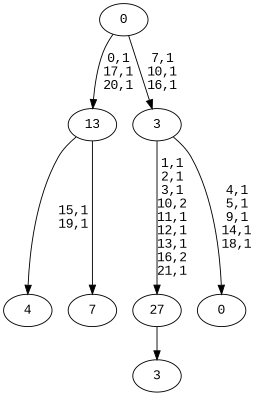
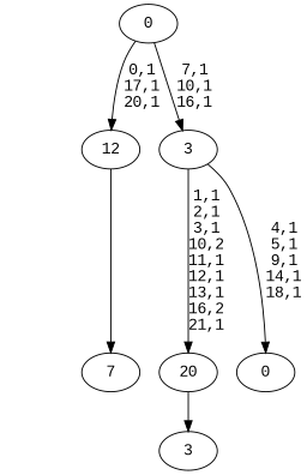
  digraph {
    fontname="Liberation Mono"
    node [fontname="Liberation Mono"]
    edge [fontname="Liberation Mono"]
-   n1 [label=4]
    n2 [label=3]
-   20 [label=27]
+   20
    n4 [label=7]
-   12 [label=13]
+   12
    n6 [label=0]
    3
    0
    20 -> n2
-   12 -> n1 [label="15,1\n19,1"]
    12 -> n4
    3 -> 20 [label="1,1\n2,1\n3,1\n10,2\n11,1\n12,1\n13,1\n16,2\n21,1"]
    3 -> n6 [label="4,1\n5,1\n9,1\n14,1\n18,1"]
    0 -> 12 [label="0,1\n17,1\n20,1"]
    0 -> 3 [label="7,1\n10,1\n16,1"]
  }
